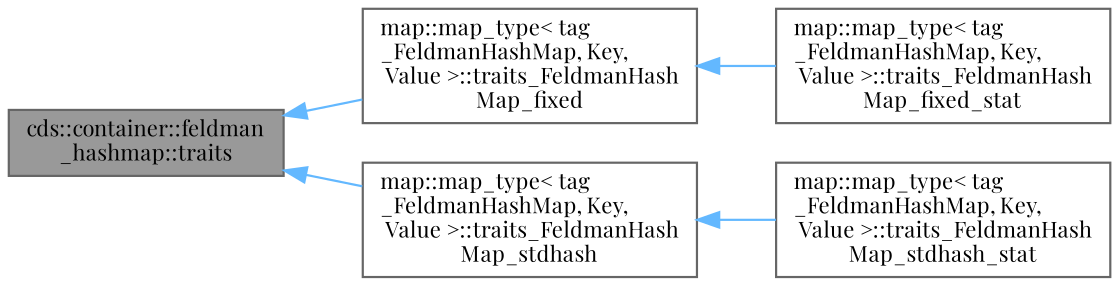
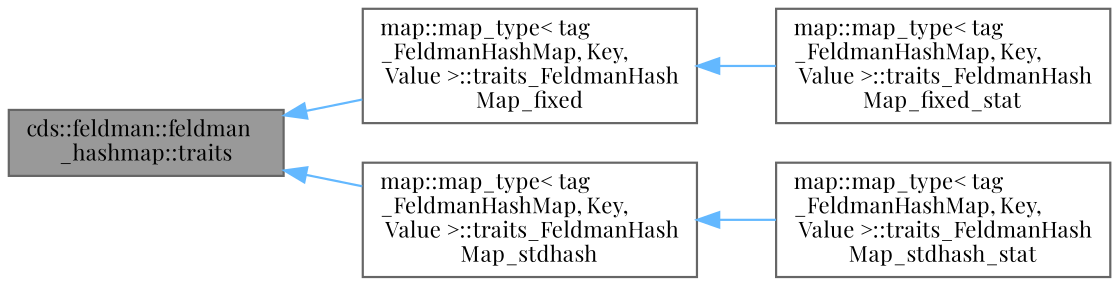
  digraph {
    rankdir=LR
    fontname="Playfair Display"
    node [color=gray40 fillcolor=white fontname="Playfair Display" fontsize=10 shape=box style=filled]
    edge [color=steelblue1 dir=back fontname="Playfair Display" fontsize=10 labelfontname=Helvetica labelfontsize=10 style=solid]
-   n1 [fillcolor=grey60 fontcolor=black height=0.2 label="cds::container::feldman\l_hashmap::traits" width=0.4]
+   n1 [fillcolor=grey60 fontcolor=black height=0.2 label="cds::feldman::feldman\l_hashmap::traits" width=0.4]
    n2 [height=0.2 label="map::map_type\< tag\l_FeldmanHashMap, Key,\l Value \>::traits_FeldmanHash\lMap_fixed" width=0.4]
    n3 [height=0.2 label="map::map_type\< tag\l_FeldmanHashMap, Key,\l Value \>::traits_FeldmanHash\lMap_stdhash" width=0.4]
    n4 [height=0.2 label="map::map_type\< tag\l_FeldmanHashMap, Key,\l Value \>::traits_FeldmanHash\lMap_fixed_stat" width=0.4]
    n5 [height=0.2 label="map::map_type\< tag\l_FeldmanHashMap, Key,\l Value \>::traits_FeldmanHash\lMap_stdhash_stat" width=0.4]
    n1 -> n2
    n1 -> n3
    n2 -> n4
    n3 -> n5
  }
